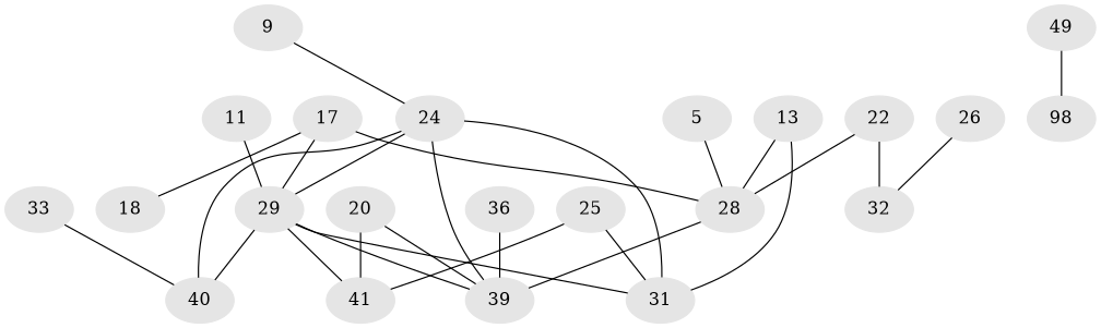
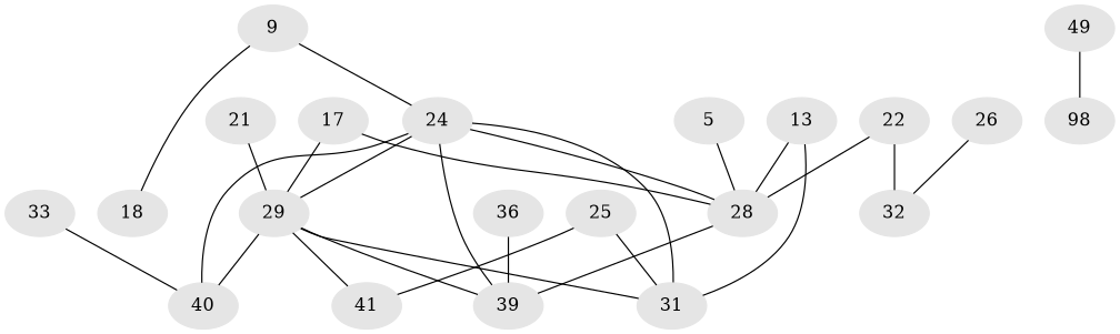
  graph {
    node [color=gray90 style=filled]
    edge [weight=1.0]
    5
    28
    n3 [label=39]
    9
    18
    24
    31
    29
    40
    13
    17
    41
    n13 [label=49]
    n14 [label=98]
-   20
-   21 [label=11]
+   21
    22
    32
    25
    26
    33
    36
    5 -- 28
    28 -- n3 [weight=3.0]
-   17 -- 18
+   9 -- 18
    9 -- 24
+   24 -- 28
    24 -- n3
    24 -- 31 [weight=2.0]
    24 -- 29
    24 -- 40
    29 -- n3
    29 -- 31
    29 -- 40
    29 -- 41
    13 -- 28
    13 -- 31
    17 -- 28
    17 -- 29
    n13 -- n14
-   20 -- n3
-   20 -- 41
    21 -- 29
    22 -- 28
    22 -- 32 [weight=2.0]
    25 -- 31
    25 -- 41
    26 -- 32
    33 -- 40
    36 -- n3
  }
